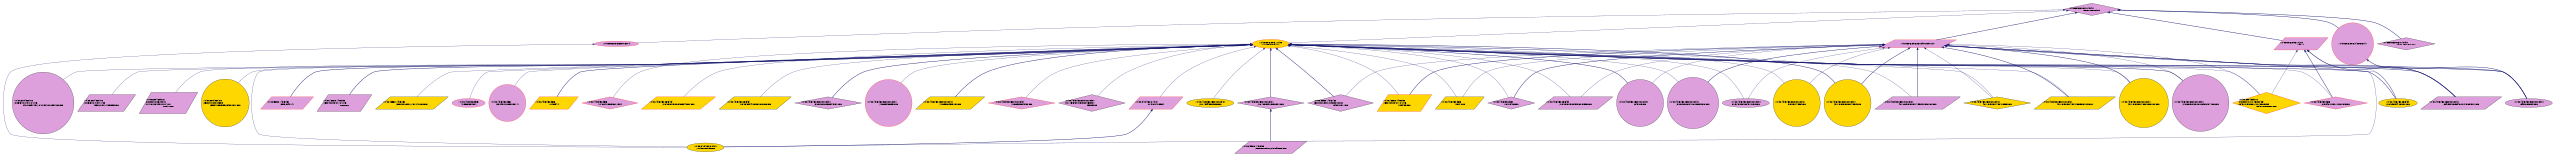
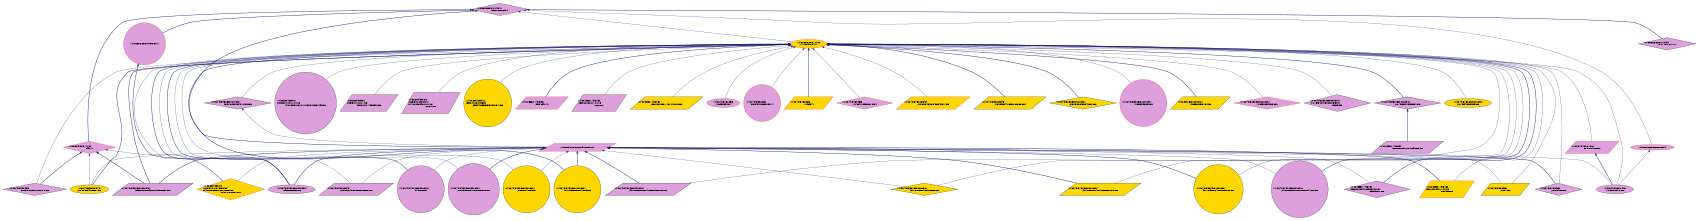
  digraph {
    fontname="DejaVu Sans"
    node [color=black fillcolor=plum fontname="DejaVu Sans" fontsize=10 shape=parallelogram style=filled]
    edge [color=midnightblue dir=back fontname="DejaVu Sans" fontsize=10 labelfontname=Helvetica labelfontsize=10 style=solid]
    n1 [fontcolor=black height=0.2 label="xmippCore/core/multidim\l_array_generic.h" shape=diamond width=0.4]
    n2 [color=red fillcolor=gold height=0.2 label="xmippCore/core/xmipp\l_image_generic.h" shape=ellipse width=0.4]
    n3 [color=red height=0.2 label="xmippCore/core/transformations.h" width=0.4]
    n4 [color=red height=0.2 label="xmippCore/core/geometry.h" shape=ellipse width=0.4]
    n5 [color=red height=0.2 label="xmippCore/core/histogram.h" shape=circle width=0.4]
-   n6 [color=red height=0.2 label="xmippCore/core/xmipp\l_fftw.h" width=0.4]
+   n6 [color=red height=0.2 label="xmippCore/core/xmipp\l_fftw.h" shape=diamond width=0.4]
    n7 [height=0.2 label="xmippCore/core/multidim\l_array_generic.cpp" shape=diamond width=0.4]
    n8 [color=red fillcolor=gold height=0.2 label="xmipp/applications\l/programs/movie_optical\l_alignment_cpu/movie_optical\l_alignment_cpu.cpp" shape=diamond width=0.4]
    n9 [height=0.2 label="xmipp/applications\l/programs/mpi_volume\l_homogenizer/volume_homogenizer.cpp" shape=circle width=0.4]
    n10 [height=0.2 label="xmipp/applications\l/programs/mpi_write\l_test/mpi_write_test.cpp" width=0.4]
    n11 [height=0.2 label="xmipp/applications\l/programs/transform\l_mirror/transform_mirror\l_main.cpp" width=0.4]
    n12 [fillcolor=gold height=0.2 label="xmipp/applications\l/tests/function_tests\l/test_image_generic_main.cpp" shape=circle width=0.4]
    n13 [color=red height=0.2 label="xmipp/bindings/python\l/python_image.h" width=0.4]
-   n14 [fillcolor=gold height=0.2 label="xmipp/bindings/python\l/xmippmodule.cpp" shape=ellipse width=0.4]
+   n14 [height=0.2 label="xmipp/bindings/python\l/xmippmodule.cpp" shape=ellipse width=0.4]
    n15 [color=red height=0.2 label="xmipp/legacy/libraries\l/data/psf_xr.h" width=0.4]
    n16 [height=0.2 label="xmipp/legacy/libraries\l/reconstruction/pdb_construct\l_dictionary.cpp" shape=diamond width=0.4]
    n17 [height=0.2 label="xmipp/legacy/libraries\l/reconstruction/volume\l_pca.cpp" width=0.4]
    n18 [color=red fillcolor=gold height=0.2 label="xmipp/legacy/libraries\l/reconstruction/volume\l_reslice.cpp" width=0.4]
    n19 [fillcolor=gold height=0.2 label="xmipp/legacy/libraries\l/reconstruction/xray_import.cpp" width=0.4]
    n20 [color=red height=0.2 label="xmipp/libraries/data\l/image_resize.h" shape=ellipse width=0.4]
    n21 [fillcolor=gold height=0.2 label="xmipp/libraries/data\l/mask.cpp" width=0.4]
    n22 [height=0.2 label="xmipp/libraries/data\l/normalize.cpp" shape=diamond width=0.4]
-   n23 [color=red height=0.2 label="xmipp/libraries/data\l/transform_downsample.cpp" shape=diamond width=0.4]
+   n23 [height=0.2 label="xmipp/libraries/data\l/transform_downsample.cpp" shape=diamond width=0.4]
    n24 [color=red height=0.2 label="xmipp/libraries/data\l/transform_geometry.h" shape=circle width=0.4]
    n25 [color=red fillcolor=gold height=0.2 label="xmipp/libraries/data\l/unitCell.h" width=0.4]
    n26 [color=red height=0.2 label="xmipp/libraries/data\l/xmipp_image_convert.h" shape=diamond width=0.4]
    n27 [height=0.2 label="xmipp/libraries/parallel\l/mpi_angular_class_average.cpp" width=0.4]
    n28 [color=red fillcolor=gold height=0.2 label="xmipp/libraries/parallel\l/mpi_angular_project_library.cpp" width=0.4]
    n29 [fillcolor=gold height=0.2 label="xmipp/libraries/parallel\l/mpi_classify_CLTomo_prog.cpp" width=0.4]
    n30 [fillcolor=gold height=0.2 label="xmipp/libraries/parallel\l/mpi_classify_FTTRI.cpp" shape=ellipse width=0.4]
    n31 [height=0.2 label="xmipp/libraries/reconstruction\l/align2d.cpp" shape=circle width=0.4]
    n32 [height=0.2 label="xmipp/libraries/reconstruction\l/angular_continuous_assign2.cpp" shape=circle width=0.4]
-   n33 [height=0.2 label="xmipp/libraries/reconstruction\l/angular_project_library.cpp" shape=diamond width=0.4]
-   n34 [height=0.2 label="xmipp/libraries/reconstruction\l/angular_sph_alignment.cpp" shape=ellipse width=0.4]
+   n33 [fillcolor=gold height=0.2 label="xmipp/libraries/reconstruction\l/angular_project_library.cpp" shape=diamond width=0.4]
+   n34 [height=0.2 label="xmipp/libraries/reconstruction\l/angular_sph_alignment.cpp" shape=diamond width=0.4]
    n35 [fillcolor=gold height=0.2 label="xmipp/libraries/reconstruction\l/art_zernike3d.cpp" shape=circle width=0.4]
    n36 [height=0.2 label="xmipp/libraries/reconstruction\l/ctf_estimate_from_micrograph.cpp" width=0.4]
    n37 [height=0.2 label="xmipp/libraries/reconstruction\l/ctf_sort_psds.cpp" shape=ellipse width=0.4]
    n38 [fillcolor=gold height=0.2 label="xmipp/libraries/reconstruction\l/forward_art_zernike3d.cpp" shape=circle width=0.4]
    n39 [height=0.2 label="xmipp/libraries/reconstruction\l/forward_art_zernike3d_subtomos.cpp" width=0.4]
    n40 [fillcolor=gold height=0.2 label="xmipp/libraries/reconstruction\l/forward_zernike_images.cpp" shape=diamond width=0.4]
    n41 [fillcolor=gold height=0.2 label="xmipp/libraries/reconstruction\l/forward_zernike_images_priors.cpp" width=0.4]
    n42 [fillcolor=gold height=0.2 label="xmipp/libraries/reconstruction\l/forward_zernike_subtomos.cpp" shape=circle width=0.4]
    n43 [color=red height=0.2 label="xmipp/libraries/reconstruction\l/image_header.cpp" shape=circle width=0.4]
-   n44 [fillcolor=gold height=0.2 label="xmipp/libraries/reconstruction\l/image_odd_even.cpp" width=0.4]
+   n44 [fillcolor=gold height=0.2 label="xmipp/pdb/reconstruction\l/image_odd_even.cpp" width=0.4]
    n45 [color=red height=0.2 label="xmipp/libraries/reconstruction\l/image_statistics.cpp" shape=diamond width=0.4]
    n46 [height=0.2 label="xmipp/libraries/reconstruction\l/micrograph_automatic_picking2.cpp" shape=circle width=0.4]
    n47 [height=0.2 label="xmipp/libraries/reconstruction\l/movie_alignment_correlation\l_base.cpp" shape=diamond width=0.4]
    n48 [height=0.2 label="xmipp/libraries/reconstruction\l/movie_estimate_gain.cpp" shape=diamond width=0.4]
    n49 [fillcolor=gold height=0.2 label="xmipp/libraries/reconstruction\l/movie_filter_dose.cpp" shape=ellipse width=0.4]
    n50 [height=0.2 label="xmipp/legacy/libraries\l/reconstruction/ml_refine3d.cpp" width=0.4]
    n1 -> n2
    n1 -> n3 [style=bold]
    n1 -> n4
    n1 -> n5 [style=bold]
    n1 -> n6 [style=bold]
    n1 -> n7 [style=bold]
    n2 -> n8
    n2 -> n9
    n2 -> n10
    n2 -> n11
    n2 -> n12
    n2 -> n13
    n2 -> n14
    n2 -> n15 [style=bold]
    n2 -> n16 [style=bold]
-   n2 -> n17 [style=bold]
+   n2 -> n17
    n2 -> n18
    n2 -> n19
    n2 -> n20
    n2 -> n21
    n2 -> n22
    n2 -> n23
    n2 -> n24
    n2 -> n25 [style=bold]
    n2 -> n26
    n2 -> n27
    n2 -> n28
-   n2 -> n29
+   n2 -> n29 [style=bold]
    n2 -> n30 [style=bold]
    n2 -> n31 [style=bold]
    n2 -> n32
    n2 -> n33 [style=bold]
    n2 -> n34
    n2 -> n35
    n2 -> n36 [style=bold]
    n2 -> n37 [style=bold]
    n2 -> n38 [style=bold]
    n2 -> n39
    n2 -> n40
    n2 -> n41
    n2 -> n42
    n2 -> n43
    n2 -> n44 [style=bold]
    n2 -> n45
    n2 -> n46 [style=bold]
    n2 -> n47
    n2 -> n48 [style=bold]
    n2 -> n49
    n3 -> n8
    n3 -> n14
    n3 -> n16
    n3 -> n18 [style=bold]
    n3 -> n21
    n3 -> n22 [style=bold]
    n3 -> n27
    n3 -> n30
    n3 -> n31
    n3 -> n32 [style=bold]
-   n3 -> n34
+   n34 -> n3
    n3 -> n35
    n3 -> n36 [style=bold]
    n3 -> n37 [style=bold]
    n3 -> n38 [style=bold]
    n3 -> n39 [style=bold]
    n3 -> n40
    n3 -> n41 [style=bold]
    n3 -> n42 [style=bold]
    n3 -> n46
    n4 -> n14
    n5 -> n37 [style=bold]
    n6 -> n8
    n6 -> n23 [style=bold]
    n6 -> n30
    n6 -> n36 [style=bold]
    n13 -> n14 [style=bold]
    n48 -> n50 [style=bold]
  }
